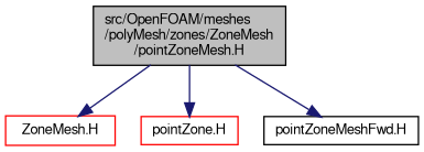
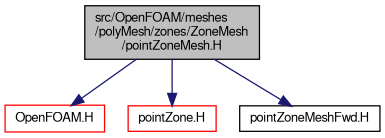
  digraph {
    node [color=black fontname=FreeSans fontsize=10 shape=record]
    edge [color=midnightblue fontname=FreeSans fontsize=10 labelfontname=FreeSans labelfontsize=10 style=solid]
    n1 [fillcolor=grey75 fontcolor=black height=0.2 label="src/OpenFOAM/meshes\l/polyMesh/zones/ZoneMesh\l/pointZoneMesh.H" style=filled width=0.4]
-   n2 [color=red height=0.2 label="ZoneMesh.H" width=0.4]
+   n2 [color=red height=0.2 label="OpenFOAM.H" width=0.4]
    n3 [color=red height=0.2 label="pointZone.H" width=0.4]
    n4 [height=0.2 label="pointZoneMeshFwd.H" width=0.4]
    n1 -> n2
    n1 -> n3
    n1 -> n4
  }
